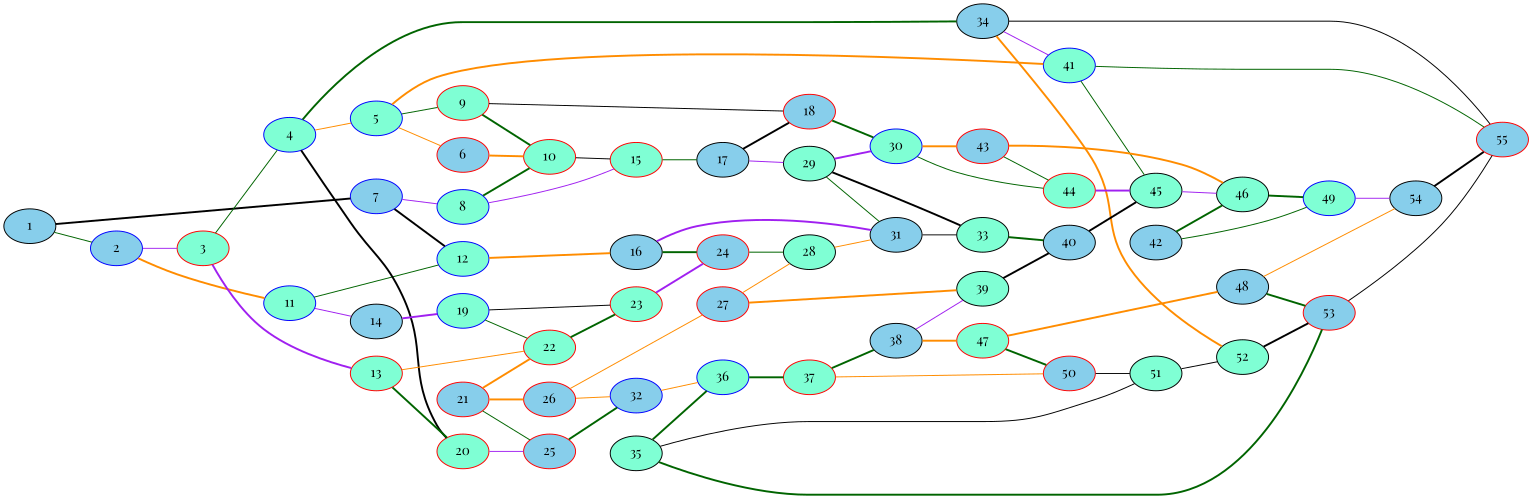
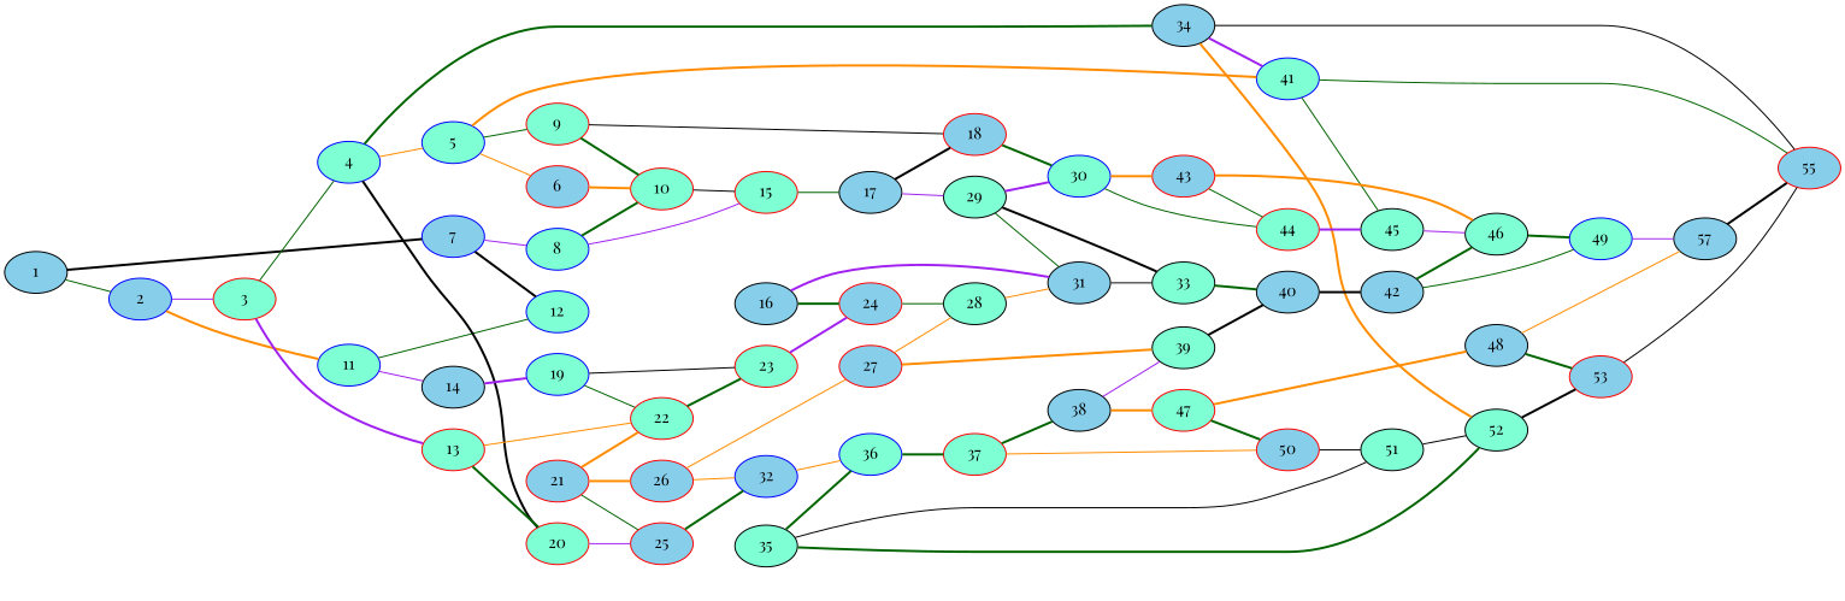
  graph {
    fontname="Playfair Display"
    rankdir=LR
    node [color=red fillcolor=aquamarine fontname="Playfair Display" style=filled]
    edge [color=darkgreen fontname="Playfair Display" style=bold weight=1.0]
    1 [color=black fillcolor=skyblue]
    2 [color=blue fillcolor=skyblue]
    7 [color=blue fillcolor=skyblue]
    3
    11 [color=blue]
    8 [color=blue]
    12 [color=blue]
    4 [color=blue]
    13
    14 [color=black fillcolor=skyblue]
    5 [color=blue]
    20
    34 [color=black fillcolor=skyblue]
    22
    6 [fillcolor=skyblue]
    9
    41 [color=blue]
    25 [fillcolor=skyblue]
    52 [color=black]
    55 [fillcolor=skyblue]
    10
    18 [fillcolor=skyblue]
    45 [color=black]
    15
    16 [color=black fillcolor=skyblue]
    17 [color=black fillcolor=skyblue]
    30 [color=blue]
    19 [color=blue]
    24 [fillcolor=skyblue]
    31 [color=black fillcolor=skyblue]
    23
    29 [color=black]
    28 [color=black]
    33 [color=black]
    43 [fillcolor=skyblue]
    44
    32 [color=blue fillcolor=skyblue]
    21 [fillcolor=skyblue]
    26 [fillcolor=skyblue]
    27 [fillcolor=skyblue]
    36 [color=blue]
    39 [color=black]
    40 [color=black fillcolor=skyblue]
    46 [color=black]
    37
    42 [color=black fillcolor=skyblue]
    53 [fillcolor=skyblue]
    35 [color=black]
    51 [color=black]
    38 [color=black fillcolor=skyblue]
    50 [fillcolor=skyblue]
    47
    48 [color=black fillcolor=skyblue]
    49 [color=blue]
-   54 [color=black fillcolor=skyblue]
+   54 [color=black fillcolor=skyblue label=57]
    1 -- 2 [style=solid]
    1 -- 7 [color=black]
    2 -- 3 [color=purple style=solid]
    2 -- 11 [color=darkorange]
    7 -- 8 [color=purple style=solid]
    7 -- 12 [color=black]
    3 -- 4 [style=solid]
    3 -- 13 [color=purple]
    11 -- 12 [style=solid]
    11 -- 14 [color=purple style=solid weight=2.0]
    8 -- 10
    8 -- 15 [color=purple style=solid]
-   12 -- 16 [color=darkorange]
    4 -- 5 [color=darkorange style=solid]
    4 -- 20 [color=black]
    4 -- 34
    13 -- 20
    13 -- 22 [color=darkorange style=solid]
    14 -- 19 [color=purple weight=2.0]
    5 -- 6 [color=darkorange style=solid]
    5 -- 9 [style=solid]
    5 -- 41 [color=darkorange]
    20 -- 25 [color=purple style=solid weight=2.0]
-   34 -- 41 [color=purple style=solid]
+   34 -- 41 [color=purple]
    34 -- 52 [color=darkorange]
    34 -- 55 [color=black style=solid]
    22 -- 23
    6 -- 10 [color=darkorange]
    9 -- 10
    9 -- 18 [color=black style=solid]
    41 -- 55 [style=solid]
    41 -- 45 [style=solid]
    25 -- 32
    52 -- 53 [color=black]
    10 -- 15 [color=black style=solid]
    18 -- 30
    45 -- 46 [color=purple style=solid]
    15 -- 17 [style=solid weight=2.0]
    16 -- 24
    16 -- 31 [color=purple]
    17 -- 18 [color=black]
    17 -- 29 [color=purple style=solid]
    30 -- 43 [color=darkorange]
    30 -- 44 [style=solid]
    19 -- 22 [style=solid]
    19 -- 23 [color=black style=solid]
    24 -- 28 [style=solid]
    31 -- 33 [color=black style=solid]
    23 -- 24 [color=purple]
    29 -- 30 [color=purple]
    29 -- 31 [style=solid]
    29 -- 33 [color=black]
    28 -- 31 [color=darkorange style=solid]
    33 -- 40
    43 -- 44 [style=solid]
    43 -- 46 [color=darkorange]
    44 -- 45 [color=purple weight=2.0]
    32 -- 36 [color=darkorange style=solid weight=2.0]
    21 -- 22 [color=darkorange]
    21 -- 25 [style=solid]
    21 -- 26 [color=darkorange]
    26 -- 32 [color=darkorange style=solid]
    26 -- 27 [color=darkorange style=solid]
    27 -- 28 [color=darkorange style=solid]
    27 -- 39 [color=darkorange]
    36 -- 37
    39 -- 40 [color=black]
-   40 -- 45 [color=black]
+   40 -- 42 [color=black]
    46 -- 49
    37 -- 38
    37 -- 50 [color=darkorange style=solid]
    42 -- 46
    42 -- 49 [style=solid]
    53 -- 55 [color=black style=solid]
-   35 -- 53
+   35 -- 52
    35 -- 36
    35 -- 51 [color=black style=solid]
    51 -- 52 [color=black style=solid]
    38 -- 39 [color=purple style=solid]
    38 -- 47 [color=darkorange]
    50 -- 51 [color=black style=solid weight=2.0]
    47 -- 50
    47 -- 48 [color=darkorange]
    48 -- 53
    48 -- 54 [color=darkorange style=solid]
    49 -- 54 [color=purple style=solid weight=2.0]
    54 -- 55 [color=black]
  }
